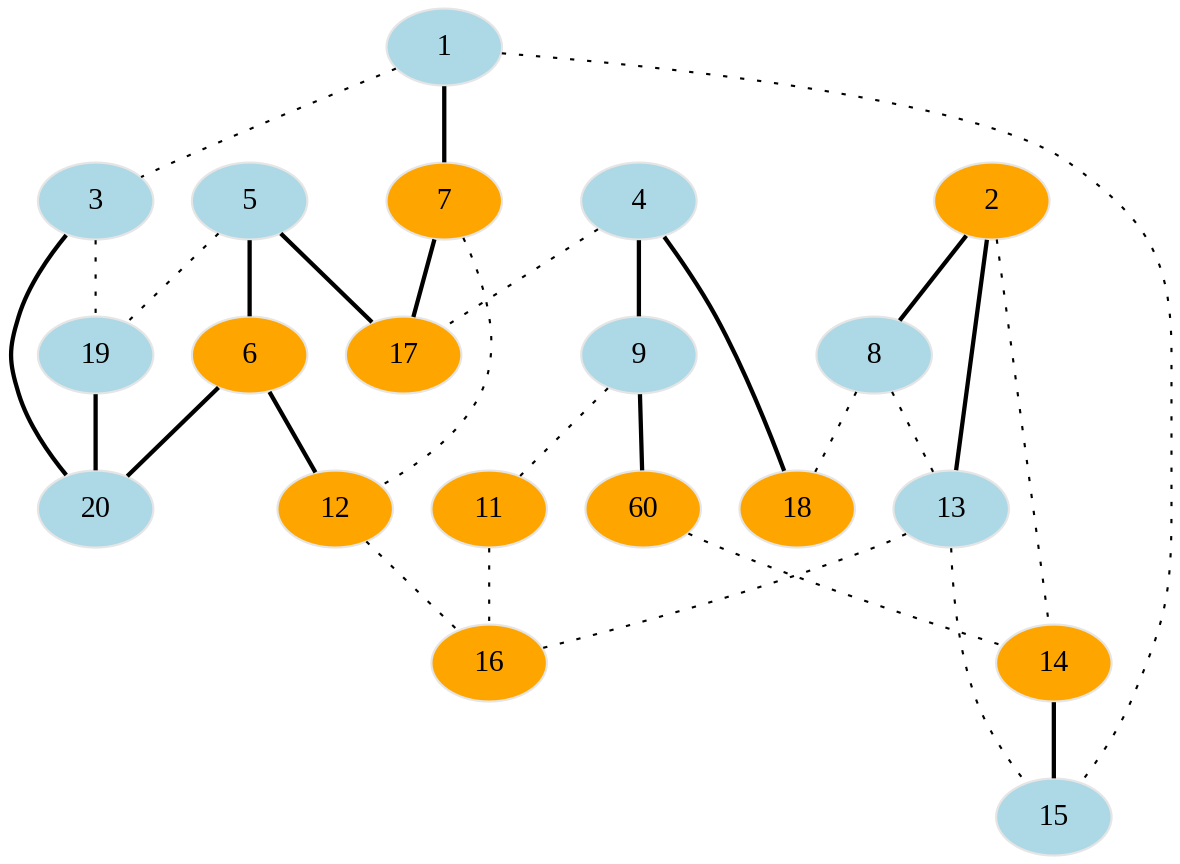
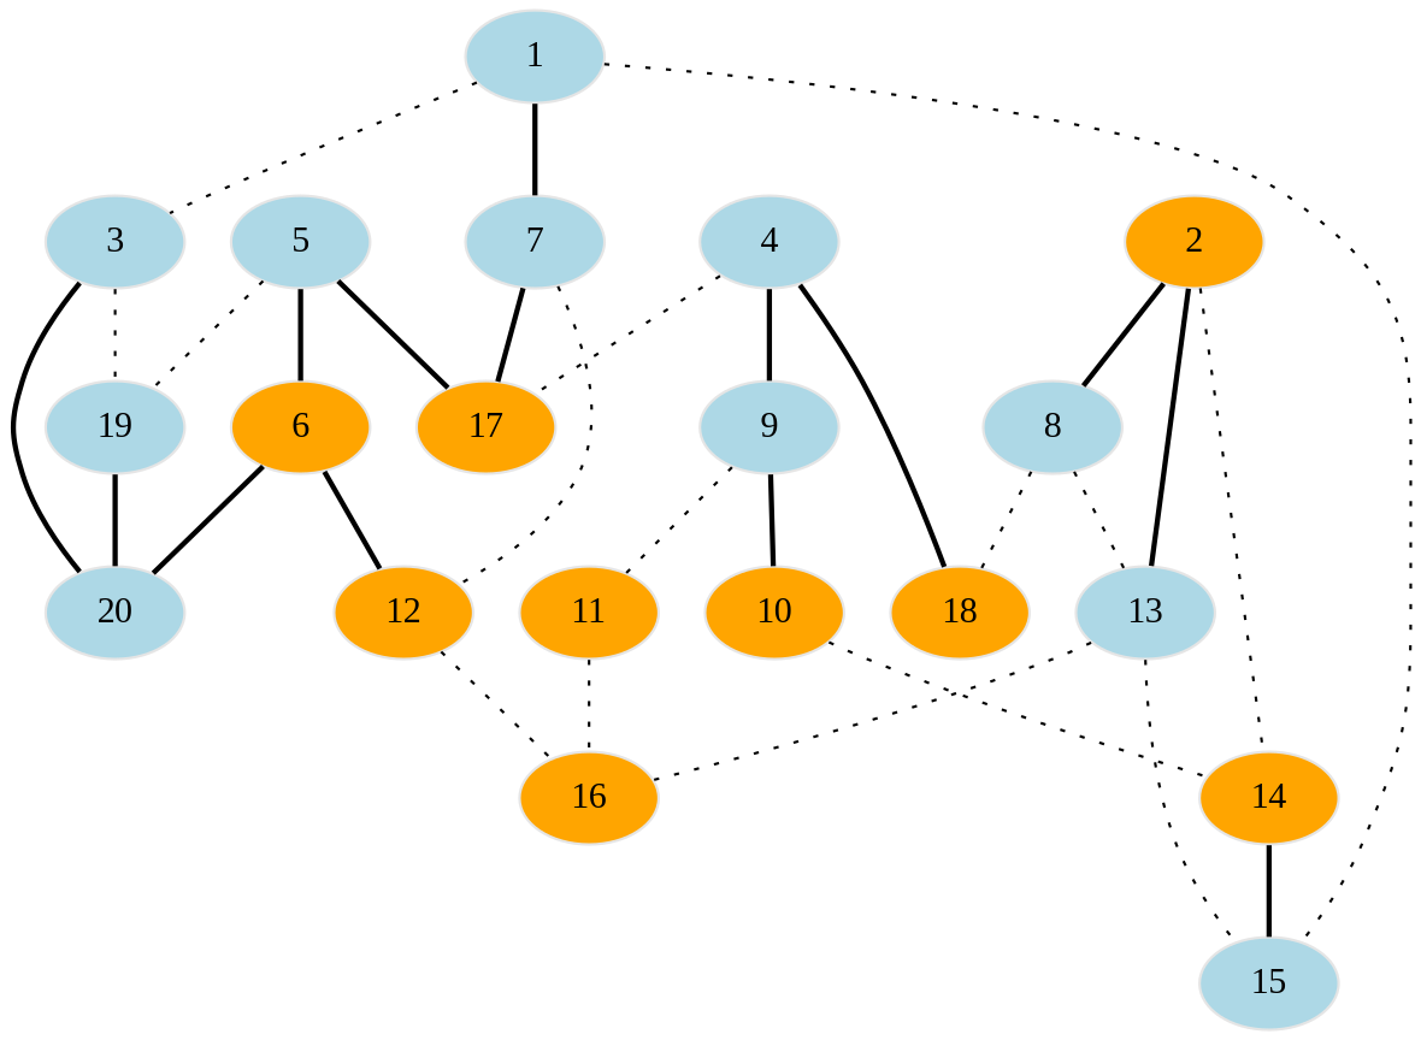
  graph {
    fontname="Liberation Serif"
    node [color=gray90 fillcolor=lightblue fontname="Liberation Serif" style=filled]
    edge [fontname="Liberation Serif" style=dotted]
    1
    3
-   7 [fillcolor=orange]
+   7
    15
    19
    20
    17 [fillcolor=orange]
    12 [fillcolor=orange]
    2 [fillcolor=orange]
    8
    13
    14 [fillcolor=orange]
    18 [fillcolor=orange]
    16 [fillcolor=orange]
    4
    9
-   10 [fillcolor=orange label=60]
+   10 [fillcolor=orange]
    11 [fillcolor=orange]
    5
    6 [fillcolor=orange]
    1 -- 3
    1 -- 7 [style=bold]
    1 -- 15
    3 -- 19
    3 -- 20 [style=bold]
    7 -- 17 [style=bold]
    7 -- 12
    19 -- 20 [style=bold]
    12 -- 16
    2 -- 8 [style=bold]
    2 -- 13 [style=bold]
    2 -- 14
    8 -- 13
    8 -- 18
    13 -- 15
    13 -- 16
    14 -- 15 [style=bold]
    4 -- 17
    4 -- 18 [style=bold]
    4 -- 9 [style=bold]
    9 -- 10 [style=bold]
    9 -- 11
    10 -- 14
    11 -- 16
    5 -- 19
    5 -- 17 [style=bold]
    5 -- 6 [style=bold]
    6 -- 20 [style=bold]
    6 -- 12 [style=bold]
  }
